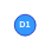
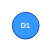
  <mxCell id="0" />
  <mxCell id="1" parent="0" />
- <mxCell id="2" value="D1" style="ellipse;whiteSpace=wrap;html=1;aspect=fixed;fillColor=#3399FF;strokeColor=#000099;fontColor=#FFFFFF;fontStyle=1" vertex="1" parent="1"><mxGeometry x="20" y="20" width="30" height="30" as="geometry" /></mxCell>
+ <mxCell id="2" value="D1" style="ellipse;whiteSpace=wrap;html=1;aspect=fixed;fillColor=#3399FF;strokeColor=#000099;fontColor=#FFFFFF;fontStyle=1" vertex="1" parent="1"><mxGeometry x="20" y="20" width="45" height="45" as="geometry" /></mxCell>
